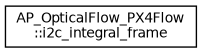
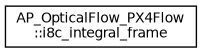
  digraph {
    rankdir=LR
-   n1 [color=black fillcolor=white fontname=Helvetica fontsize=10 height=0.2 label="AP_OpticalFlow_PX4Flow\l::i2c_integral_frame" shape=record style=filled width=0.4]
+   n1 [color=black fillcolor=white fontname=Helvetica fontsize=10 height=0.2 label="AP_OpticalFlow_PX4Flow\l::i8c_integral_frame" shape=record style=filled width=0.4]
  }
